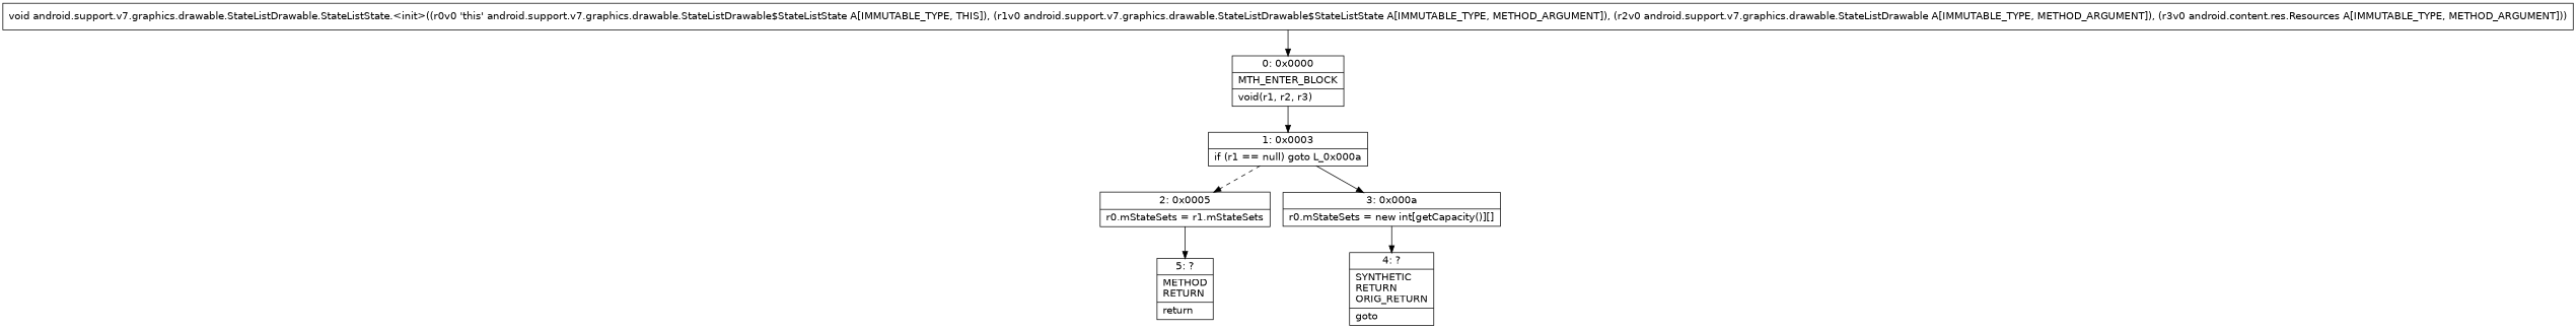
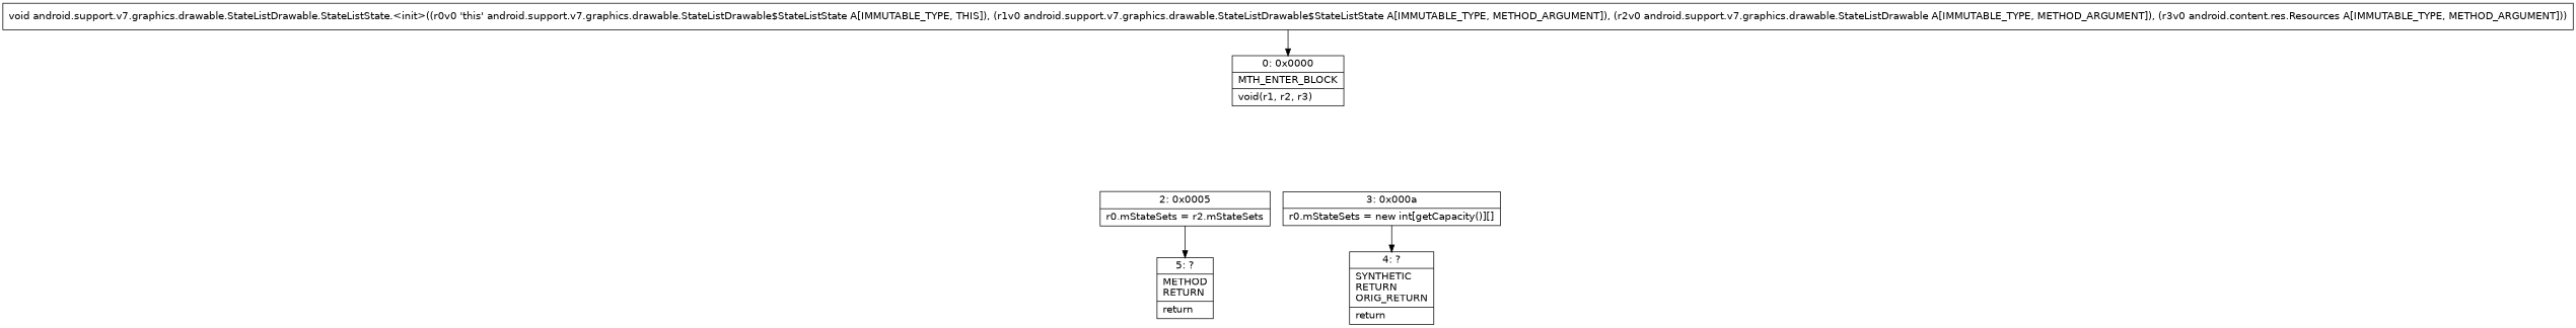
  digraph {
    fontname="DejaVu Sans"
    node [fontname="DejaVu Sans" shape=record]
    edge [fontname="DejaVu Sans"]
    n1 [label="{0\:\ 0x0000|MTH_ENTER_BLOCK\l|void(r1, r2, r3)\l}"]
-   n2 [label="{1\:\ 0x0003|if (r1 == null) goto L_0x000a\l}"]
-   n3 [label="{2\:\ 0x0005|r0.mStateSets = r1.mStateSets\l}"]
+   n3 [label="{2\:\ 0x0005|r0.mStateSets = r2.mStateSets\l}"]
    n4 [label="{3\:\ 0x000a|r0.mStateSets = new int[getCapacity()][]\l}"]
    n5 [label="{5\:\ ?|METHOD\lRETURN\l|return\l}"]
-   n6 [label="{4\:\ ?|SYNTHETIC\lRETURN\lORIG_RETURN\l|goto\l}"]
+   n6 [label="{4\:\ ?|SYNTHETIC\lRETURN\lORIG_RETURN\l|return\l}"]
    n7 [label="{void android.support.v7.graphics.drawable.StateListDrawable.StateListState.\<init\>((r0v0 'this' android.support.v7.graphics.drawable.StateListDrawable$StateListState A[IMMUTABLE_TYPE, THIS]), (r1v0 android.support.v7.graphics.drawable.StateListDrawable$StateListState A[IMMUTABLE_TYPE, METHOD_ARGUMENT]), (r2v0 android.support.v7.graphics.drawable.StateListDrawable A[IMMUTABLE_TYPE, METHOD_ARGUMENT]), (r3v0 android.content.res.Resources A[IMMUTABLE_TYPE, METHOD_ARGUMENT])) }"]
-   n1 -> n2
-   n2 -> n3 [style=dashed]
-   n2 -> n4
    n3 -> n5
    n4 -> n6
    n7 -> n1
  }
